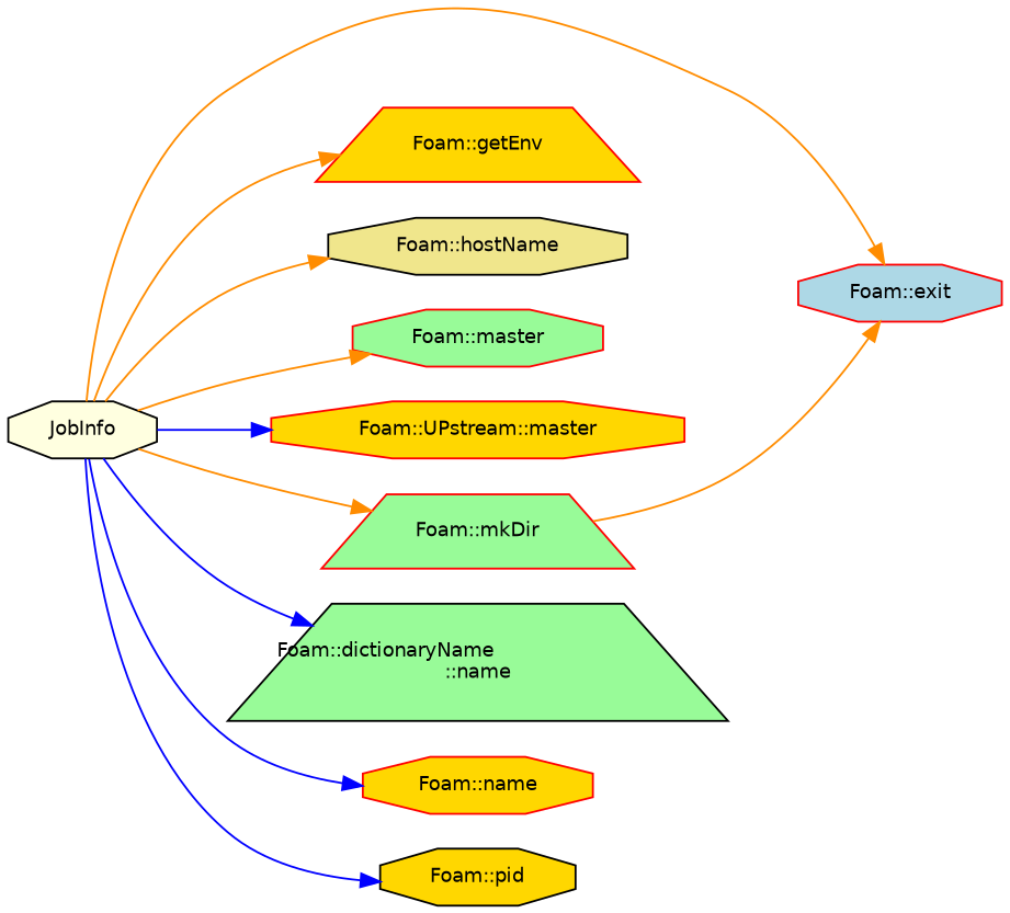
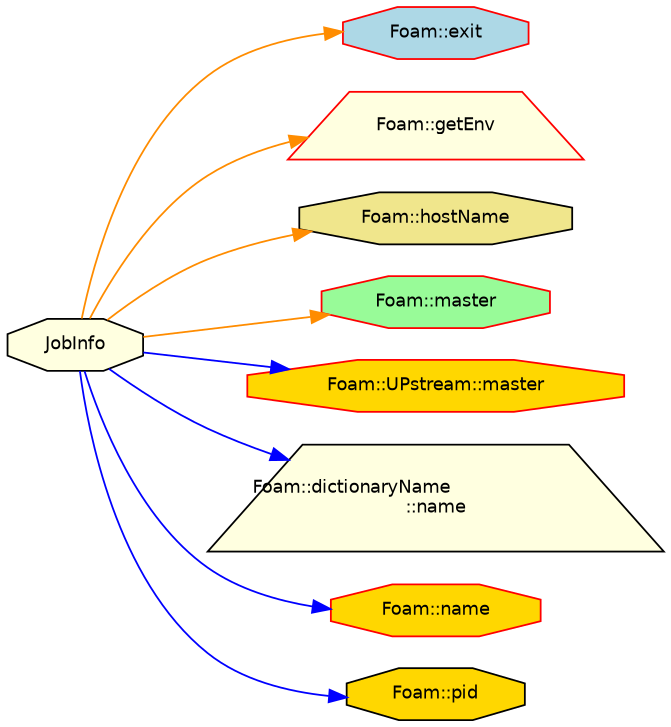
  digraph {
    rankdir=LR
    node [color=red fillcolor=gold fontname=Helvetica fontsize=10 shape=octagon style=filled]
    edge [color=darkorange fontname=Helvetica fontsize=10 labelfontname=Helvetica labelfontsize=10 style=solid]
    n1 [color=black fillcolor=lightyellow fontcolor=black height=0.2 label=JobInfo width=0.4]
    n2 [fillcolor=lightblue height=0.2 label="Foam::exit" width=0.4]
-   n3 [height=0.2 label="Foam::getEnv" shape=trapezium width=0.4]
+   n3 [fillcolor=lightyellow height=0.2 label="Foam::getEnv" shape=trapezium width=0.4]
    n4 [color=black fillcolor=khaki height=0.2 label="Foam::hostName" width=0.4]
    n5 [fillcolor=palegreen height=0.2 label="Foam::master" width=0.4]
    n6 [height=0.2 label="Foam::UPstream::master" width=0.4]
-   n7 [fillcolor=palegreen height=0.2 label="Foam::mkDir" shape=trapezium width=0.4]
-   n8 [color=black fillcolor=palegreen height=0.2 label="Foam::dictionaryName\l::name" shape=trapezium width=0.4]
+   n8 [color=black fillcolor=lightyellow height=0.2 label="Foam::dictionaryName\l::name" shape=trapezium width=0.4]
    n9 [height=0.2 label="Foam::name" width=0.4]
    n10 [color=black height=0.2 label="Foam::pid" width=0.4]
    n1 -> n2
    n1 -> n3
    n1 -> n4
    n1 -> n5
    n1 -> n6 [color=blue]
-   n1 -> n7
    n1 -> n8 [color=blue]
    n1 -> n9 [color=blue]
    n1 -> n10 [color=blue]
-   n7 -> n2
  }
